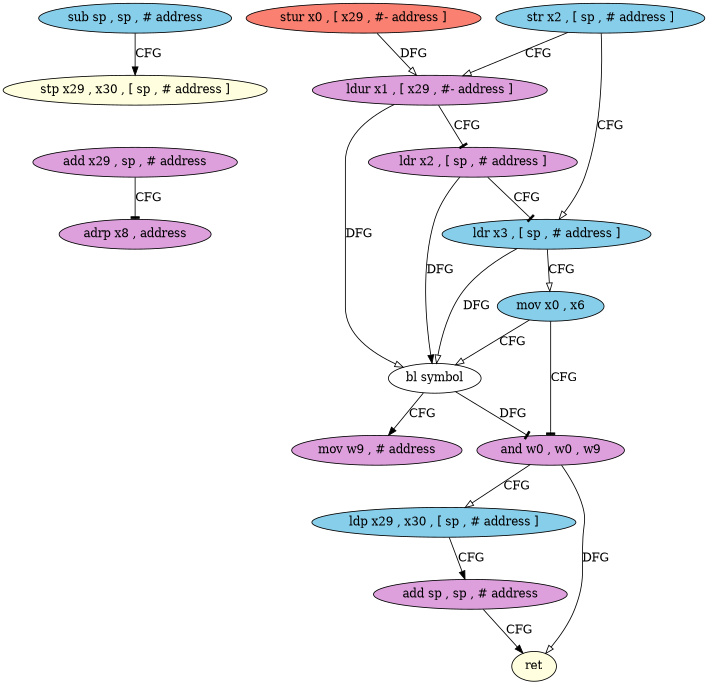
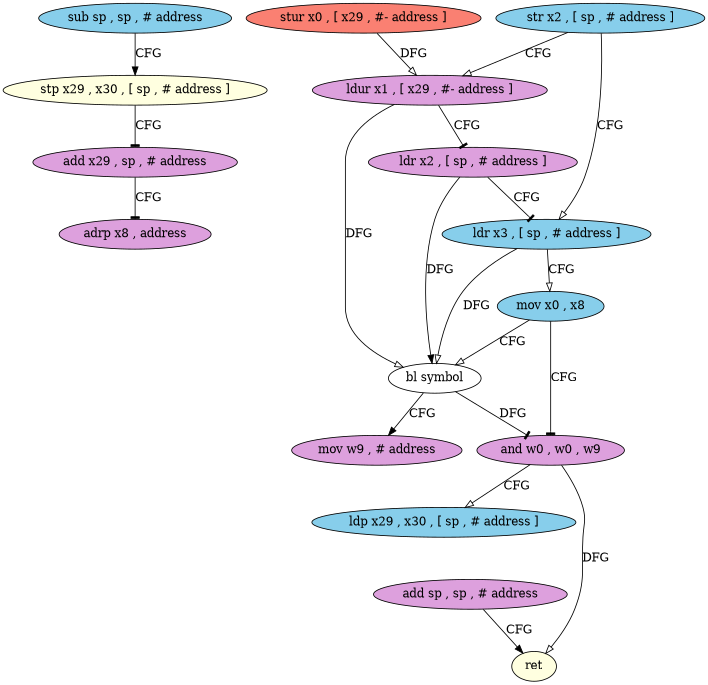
  digraph {
    node [fillcolor=plum style=filled]
    edge [arrowhead=onormal]
    n1 [fillcolor=skyblue label="sub sp , sp , # address"]
    n2 [fillcolor=lightyellow label="stp x29 , x30 , [ sp , # address ]"]
    n3 [label="add x29 , sp , # address"]
    n4 [label="adrp x8 , address"]
    n5 [fillcolor=salmon label="stur x0 , [ x29 , #- address ]"]
    n6 [label="ldur x1 , [ x29 , #- address ]"]
    n7 [label="ldr x2 , [ sp , # address ]"]
    n8 [fillcolor=white label="bl symbol"]
    n9 [fillcolor=skyblue label="str x2 , [ sp , # address ]"]
    n10 [fillcolor=skyblue label="ldr x3 , [ sp , # address ]"]
-   n11 [fillcolor=skyblue label="mov x0 , x6"]
+   n11 [fillcolor=skyblue label="mov x0 , x8"]
    n12 [label="mov w9 , # address"]
    n13 [label="and w0 , w0 , w9"]
    n14 [fillcolor=skyblue label="ldp x29 , x30 , [ sp , # address ]"]
    n15 [fillcolor=lightyellow label=ret]
    n16 [label="add sp , sp , # address"]
    n1 -> n2 [arrowhead=normal label=CFG]
+   n2 -> n3 [arrowhead=tee label=CFG]
    n3 -> n4 [arrowhead=tee label=CFG]
    n5 -> n6 [label=DFG]
    n6 -> n7 [arrowhead=tee label=CFG]
    n6 -> n8 [label=DFG]
    n7 -> n8 [arrowhead=normal label=DFG]
    n7 -> n10 [arrowhead=tee label=CFG]
    n8 -> n12 [arrowhead=normal label=CFG]
    n8 -> n13 [arrowhead=tee label=DFG]
    n9 -> n6 [label=CFG]
    n9 -> n10 [label=CFG]
    n10 -> n8 [label=DFG]
    n10 -> n11 [label=CFG]
    n11 -> n8 [label=CFG]
    n11 -> n13 [arrowhead=tee label=CFG]
    n13 -> n14 [label=CFG]
    n13 -> n15 [label=DFG]
-   n14 -> n16 [arrowhead=normal label=CFG]
    n16 -> n15 [arrowhead=normal label=CFG]
  }
